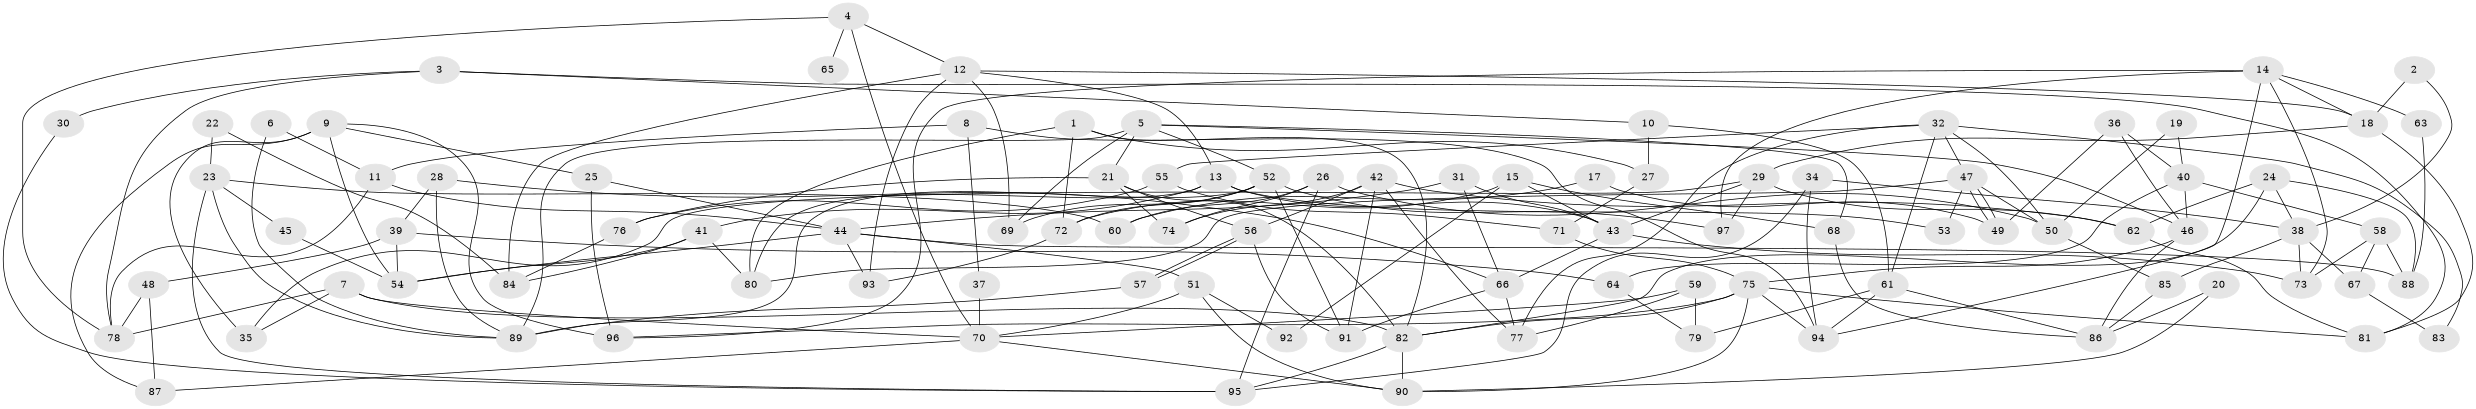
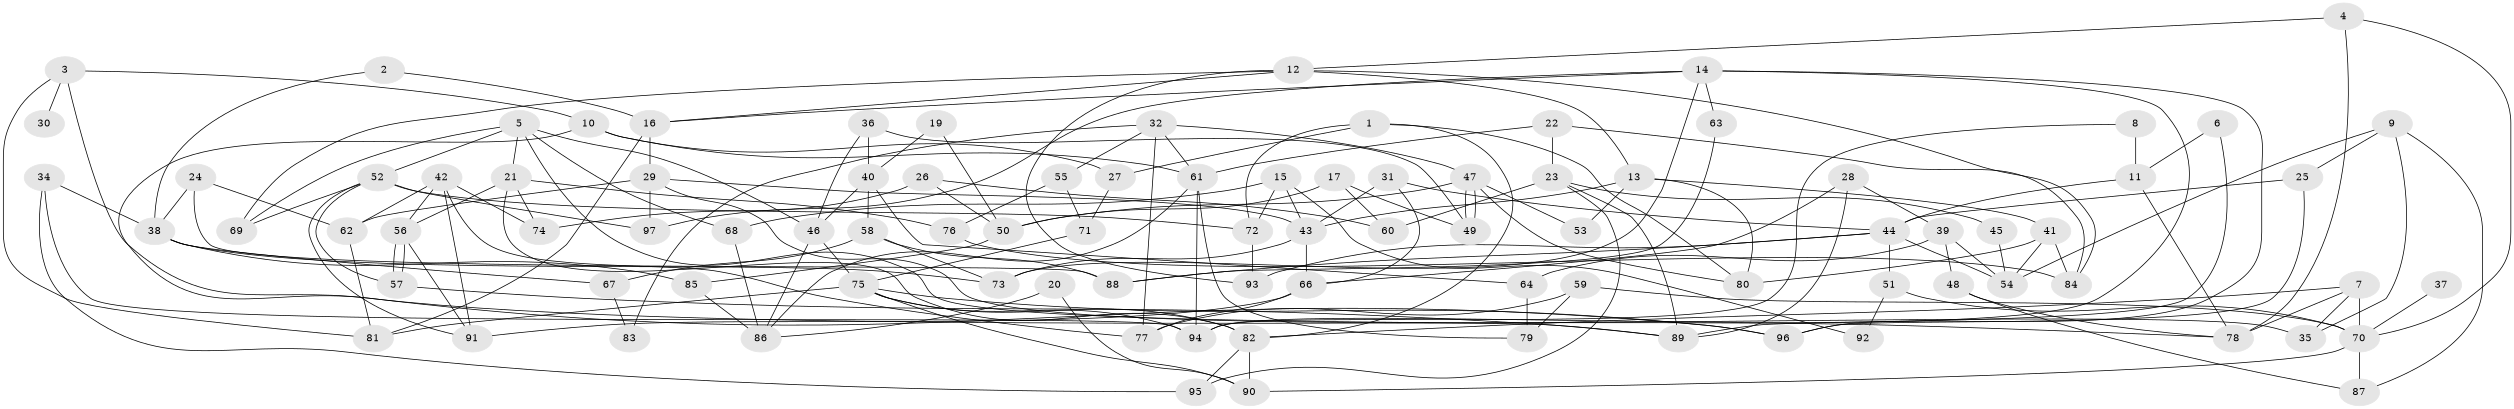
  graph {
    node [color=gray90 style=filled]
    1
    27
    72
    80
    82
    71
    93
    90
    95
    2
-   16 [label=18]
+   16
    38
    81
    29
    73
    67
    85
    3
    10
    30
    78
    61
    4
    12
-   65
    70
    69
    13
    84
    87
    5
    21
    46
    52
    68
    89
    56
    74
    76
    86
    75
    97
    91
    6
    11
    44
    7
    35
    8
    37
    94
    9
    25
    54
    96
    79
    88
    51
    41
    43
    53
    66
    14
    63
    15
    92
    62
    17
    49
    50
    60
    19
    40
    34
    64
    58
    20
    57
    22
    23
    45
    24
    26
    28
    39
    48
    77
    31
    32
    47
    55
    83
    36
    42
    59
    1 -- 27
    1 -- 72
    1 -- 80
    1 -- 82
    27 -- 71
    72 -- 93
    82 -- 90
    82 -- 95
    71 -- 75
    2 -- 16
    2 -- 38
    16 -- 81
    16 -- 29
    38 -- 73
    38 -- 67
    38 -- 85
    29 -- 97
    29 -- 35
    29 -- 43
    29 -- 62
    67 -- 83
    85 -- 86
    3 -- 81
    3 -- 10
    3 -- 30
    3 -- 78
    10 -- 27
    10 -- 61
-   30 -- 95
    61 -- 86
    61 -- 94
    61 -- 79
    4 -- 78
    4 -- 12
-   4 -- 65
    4 -- 70
    12 -- 93
    12 -- 16
    12 -- 69
    12 -- 13
    12 -- 84
    70 -- 90
    70 -- 87
    13 -- 80
    13 -- 41
    13 -- 43
    13 -- 53
    5 -- 69
    5 -- 21
    5 -- 46
    5 -- 52
    5 -- 68
    5 -- 89
    21 -- 82
    21 -- 56
    21 -- 74
    21 -- 76
    46 -- 86
    46 -- 75
    52 -- 72
    52 -- 69
-   52 -- 89
+   52 -- 57
    52 -- 97
    52 -- 91
    68 -- 86
    56 -- 91
    56 -- 57
    56 -- 57
    76 -- 84
    75 -- 82
    75 -- 90
    75 -- 81
    75 -- 94
    75 -- 96
    6 -- 89
    6 -- 11
    11 -- 78
    11 -- 44
    44 -- 93
    44 -- 54
    44 -- 88
    44 -- 51
    7 -- 82
    7 -- 78
    7 -- 70
    7 -- 35
    8 -- 11
-   8 -- 37
    8 -- 94
    37 -- 70
    9 -- 87
    9 -- 35
    9 -- 25
    9 -- 54
-   9 -- 96
+   10 -- 96
    25 -- 44
    25 -- 96
-   51 -- 90
    51 -- 70
    51 -- 92
    41 -- 80
    41 -- 84
    41 -- 54
    43 -- 73
    43 -- 66
    66 -- 91
    66 -- 77
    14 -- 16
    14 -- 73
    14 -- 97
    14 -- 94
    14 -- 96
    14 -- 63
    63 -- 88
    15 -- 72
    15 -- 68
    15 -- 43
    15 -- 92
    62 -- 81
    17 -- 49
-   32 -- 50
+   17 -- 50
    17 -- 60
    50 -- 85
    19 -- 50
    19 -- 40
    40 -- 46
    40 -- 64
    40 -- 58
    34 -- 95
    34 -- 38
    34 -- 94
    64 -- 79
    58 -- 73
    58 -- 67
    58 -- 88
    20 -- 90
    20 -- 86
    57 -- 89
+   22 -- 61
    22 -- 84
    22 -- 23
    23 -- 95
    23 -- 89
    23 -- 60
    23 -- 45
    45 -- 54
-   24 -- 82
    24 -- 38
    24 -- 88
    24 -- 62
-   26 -- 95
    26 -- 74
    26 -- 50
    26 -- 60
    28 -- 89
    28 -- 66
    28 -- 39
    39 -- 54
    39 -- 64
    39 -- 48
    48 -- 78
    48 -- 87
    31 -- 44
    31 -- 43
    31 -- 66
    32 -- 61
    32 -- 77
    32 -- 47
    32 -- 55
    32 -- 83
    47 -- 80
    47 -- 53
    47 -- 49
    47 -- 49
    47 -- 50
    55 -- 71
    55 -- 76
    36 -- 46
    36 -- 49
    36 -- 40
    42 -- 56
    42 -- 74
    42 -- 91
    42 -- 62
    42 -- 77
    59 -- 70
    59 -- 79
    59 -- 77
  }
